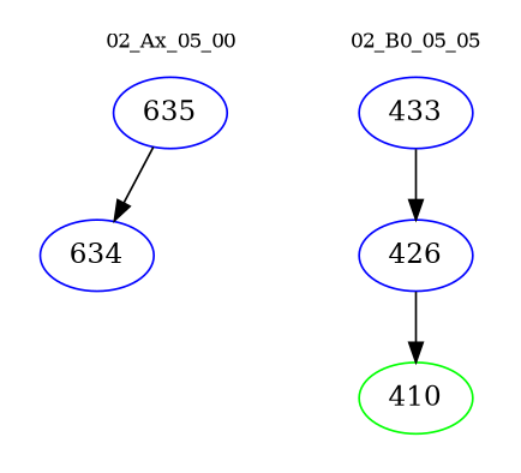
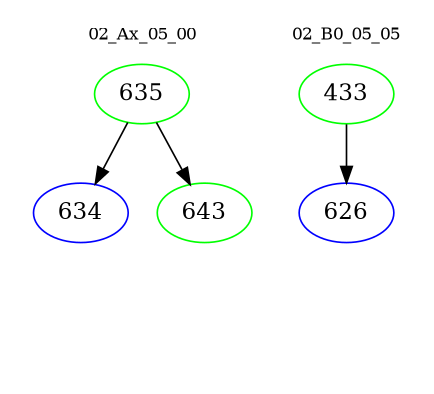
  digraph {
    node [color=blue]
    edge [color=black]
-   n1 [label=635]
+   n1 [color=green label=635]
    n2 [label=634]
-   n4 [label=426]
-   n5 [color=green label=410]
-   n6 [label=433]
+   n3 [color=green label=643]
+   n4 [label=626]
+   n6 [color=green label=433]
    subgraph cluster_1 {
      color=white
      fontsize=10
      label="02_Ax_05_00"
      n1
      n2
+     n3
    }
    subgraph cluster_2 {
      color=white
      fontsize=10
      label="02_B0_05_05"
      n4
-     n5
      n6
    }
    n1 -> n2
-   n4 -> n5
+   n1 -> n3
    n6 -> n4
  }
